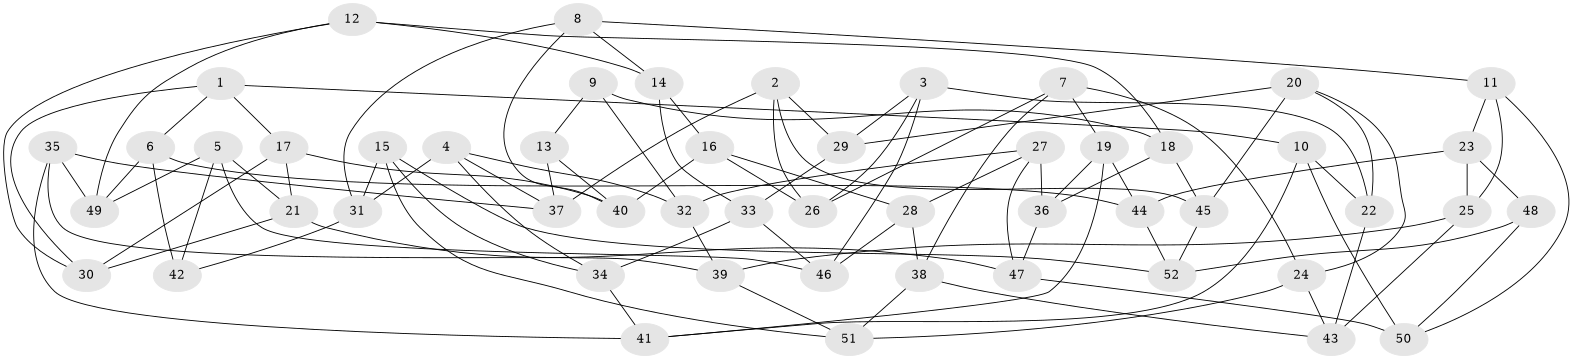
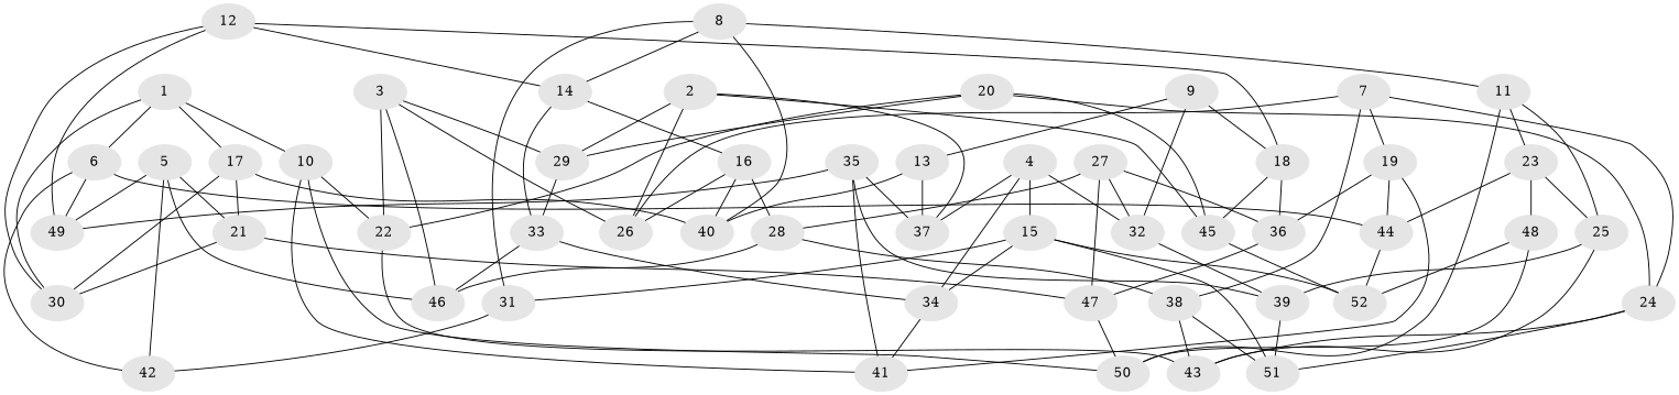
  graph {
    node [color=gray90 style=filled]
    1
    6
    10
    17
    30
    42
    49
    44
    22
    41
    50
    21
    40
    2
    26
    29
    37
    45
    33
    52
    3
    46
    43
    4
    31
    32
    34
    39
    5
    47
    7
    19
    24
    38
    36
    51
    8
    11
    14
    23
    25
    16
    9
    13
    18
    48
    12
    28
    15
    20
    27
    35
    1 -- 6
    1 -- 10
    1 -- 17
    1 -- 30
    6 -- 42
    6 -- 49
    6 -- 44
    10 -- 22
    10 -- 41
    10 -- 50
    17 -- 30
    17 -- 21
    17 -- 40
    44 -- 52
    22 -- 43
    21 -- 30
    21 -- 47
    2 -- 26
    2 -- 29
    2 -- 37
    2 -- 45
    29 -- 33
    45 -- 52
    33 -- 46
    33 -- 34
    3 -- 22
    3 -- 26
    3 -- 29
    3 -- 46
    4 -- 37
-   4 -- 31
+   4 -- 15
    4 -- 32
    4 -- 34
    31 -- 42
    32 -- 39
    34 -- 41
    39 -- 51
    5 -- 42
    5 -- 49
    5 -- 21
    5 -- 46
    47 -- 50
    7 -- 26
    7 -- 19
    7 -- 24
    7 -- 38
    19 -- 44
    19 -- 41
    19 -- 36
    24 -- 43
    24 -- 51
    38 -- 43
    38 -- 51
    36 -- 47
    8 -- 40
    8 -- 31
    8 -- 11
    8 -- 14
    11 -- 50
    11 -- 23
    11 -- 25
    14 -- 33
    14 -- 16
    23 -- 44
    23 -- 25
    23 -- 48
    25 -- 43
    25 -- 39
    16 -- 40
    16 -- 26
    16 -- 28
    9 -- 32
    9 -- 13
    9 -- 18
    13 -- 40
    13 -- 37
    18 -- 45
    18 -- 36
    48 -- 50
    48 -- 52
    12 -- 30
    12 -- 49
    12 -- 14
    12 -- 18
    28 -- 46
    28 -- 38
    15 -- 52
    15 -- 31
    15 -- 34
    15 -- 51
    20 -- 22
    20 -- 29
    20 -- 45
    20 -- 24
    27 -- 32
    27 -- 47
    27 -- 36
    27 -- 28
    35 -- 49
    35 -- 41
    35 -- 37
    35 -- 39
  }
